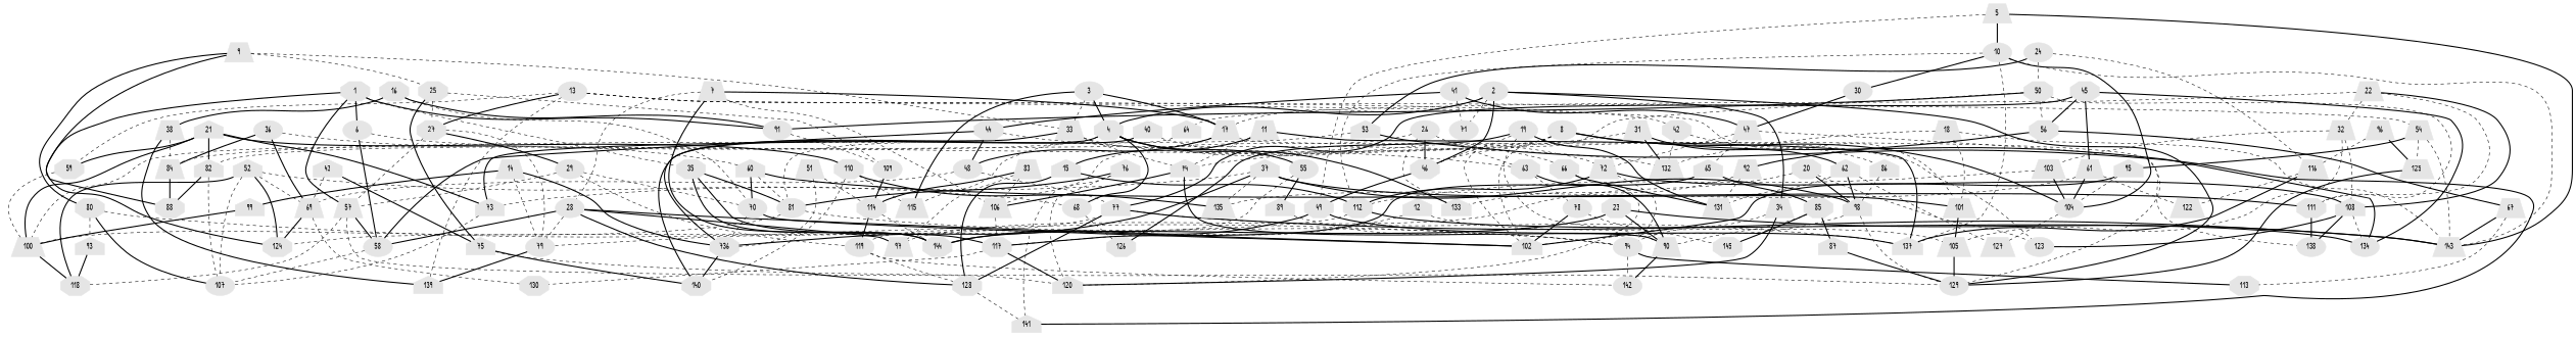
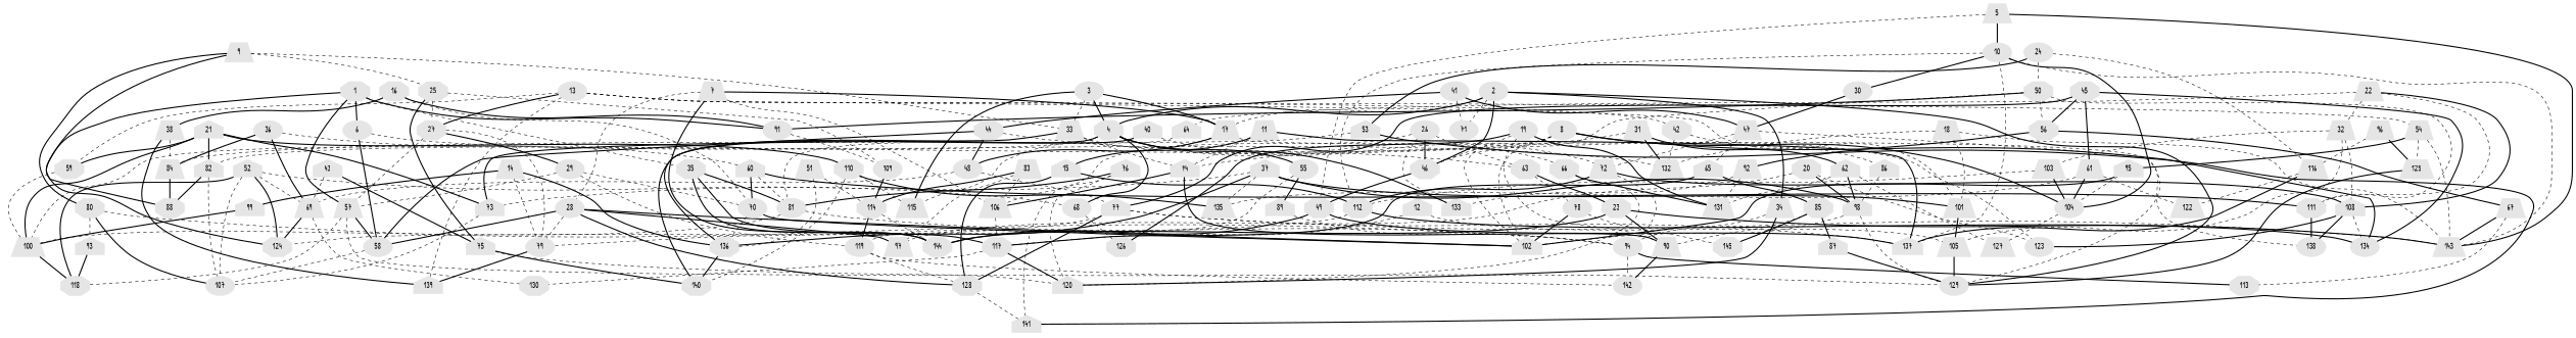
  graph {
    fontname="Patrick Hand"
    node [color=gray90 fontname="Patrick Hand" shape=trapezium style=filled]
    edge [fontname="Patrick Hand" style=dashed]
    1 [shape=octagon]
    6 [shape=ellipse]
    35 [shape=octagon]
    57
    91 [shape=ellipse]
    124 [shape=octagon]
    58 [shape=ellipse]
    132
    144 [shape=octagon]
    117 [shape=octagon]
    81 [shape=ellipse]
    120 [shape=house]
    118 [shape=octagon]
    109 [shape=ellipse]
    2 [shape=ellipse]
    4 [shape=octagon]
    17
    34
    46 [shape=octagon]
    71 [shape=ellipse]
    129 [shape=ellipse]
    55 [shape=ellipse]
    66 [shape=octagon]
    68 [shape=ellipse]
    100
    133 [shape=house]
-   136 [shape=octagon label=736]
+   136 [shape=octagon]
    115
    48 [shape=ellipse]
    138 [shape=ellipse]
    94 [shape=ellipse]
    49 [shape=octagon]
    3 [shape=ellipse]
    33
    74 [shape=house]
    123 [shape=ellipse]
    73 [shape=house]
    119 [shape=ellipse]
    89 [shape=house]
    131
    126 [shape=octagon]
    140 [shape=octagon]
    10 [shape=ellipse]
    5
    143
    104 [shape=ellipse]
    30 [shape=ellipse]
    112 [shape=octagon]
    137 [shape=house]
    107 [shape=ellipse]
    7
    28 [shape=ellipse]
    106
    97
    102 [shape=house]
    79 [shape=ellipse]
    128 [shape=octagon]
    8 [shape=ellipse]
    82 [shape=house]
    134 [shape=ellipse]
    88 [shape=octagon]
    127
    9
    25 [shape=octagon]
    80 [shape=octagon]
    27 [shape=octagon]
    75 [shape=house]
    93 [shape=house]
    47
    11
    15 [shape=house]
    90
    12 [shape=house]
    105
    130 [shape=octagon]
    13 [shape=ellipse]
    42 [shape=octagon]
    54
    59 [shape=octagon]
    101
    139 [shape=house]
    29 [shape=ellipse]
    86 [shape=house]
    95 [shape=house]
    125
    14
    99 [shape=house]
    141 [shape=house]
    16 [shape=octagon]
    38
    70 [shape=ellipse]
    84
    69
    77 [shape=house]
    18
    19 [shape=ellipse]
    142 [shape=ellipse]
    20 [shape=octagon]
    98 [shape=house]
    21 [shape=house]
    110 [shape=octagon]
    135
    22
    32
    64 [shape=house]
    108 [shape=house]
    111 [shape=octagon]
    103
    23 [shape=octagon]
    24 [shape=ellipse]
    50 [shape=octagon]
    53 [shape=house]
    116
    56 [shape=octagon]
    122
    114 [shape=octagon]
    26 [shape=ellipse]
    63 [shape=octagon]
    78 [shape=ellipse]
    87 [shape=house]
    72
    65 [shape=house]
    31
    62 [shape=house]
    113 [shape=octagon]
    36 [shape=ellipse]
    60 [shape=house]
    37 [shape=house]
    40 [shape=house]
    41 [shape=ellipse]
    44 [shape=octagon]
    43 [shape=house]
    45 [shape=octagon]
    61
    67
    92
    85 [shape=octagon]
    51
    52 [shape=house]
    145 [shape=octagon]
    76 [shape=house]
    83
    96
    1 -- 6 [style=bold]
    1 -- 35
    1 -- 57 [style=bold]
    1 -- 91 [style=bold]
    1 -- 124 [style=bold]
    6 -- 58 [style=bold]
    6 -- 132
    35 -- 144 [style=bold]
    35 -- 117 [style=bold]
    35 -- 81 [style=bold]
    57 -- 58 [style=bold]
    57 -- 120
    57 -- 118
    91 -- 109
    58 -- 107
    117 -- 120 [style=bold]
    117 -- 130
    81 -- 100
    81 -- 94
    109 -- 114 [style=bold]
    2 -- 4 [style=bold]
    2 -- 17
    2 -- 34 [style=bold]
    2 -- 46 [style=bold]
    2 -- 71
    2 -- 129 [style=bold]
    4 -- 55 [style=bold]
    4 -- 66
    4 -- 68 [style=bold]
    4 -- 100
    4 -- 133 [style=bold]
    4 -- 136 [style=bold]
    17 -- 115
    17 -- 48 [style=bold]
    17 -- 138
    34 -- 120 [style=bold]
    34 -- 94
    46 -- 49 [style=bold]
    55 -- 119
    55 -- 89 [style=bold]
    66 -- 120
    66 -- 131 [style=bold]
    68 -- 126
    100 -- 118 [style=bold]
    136 -- 140 [style=bold]
    48 -- 69
    48 -- 77
    94 -- 142
    94 -- 113 [style=bold]
    49 -- 144 [style=bold]
    49 -- 137 [style=bold]
    3 -- 4 [style=bold]
    3 -- 17 [style=bold]
    3 -- 115 [style=bold]
    3 -- 33
    33 -- 74
    33 -- 123
    33 -- 73 [style=bold]
    74 -- 106 [style=bold]
    74 -- 90 [style=bold]
    73 -- 107
    119 -- 128
    119 -- 142
    89 -- 94
    10 -- 143
    10 -- 104 [style=bold]
    10 -- 30 [style=bold]
    10 -- 112
    10 -- 137
    5 -- 49
    5 -- 10 [style=bold]
    5 -- 143 [style=bold]
    104 -- 127
    30 -- 47 [style=bold]
    112 -- 124
    112 -- 134 [style=bold]
    7 -- 144 [style=bold]
    7 -- 17 [style=bold]
    7 -- 28
    7 -- 106
    28 -- 58 [style=bold]
    28 -- 97 [style=bold]
    28 -- 102 [style=bold]
    28 -- 79
    28 -- 128 [style=bold]
    106 -- 117
    79 -- 139 [style=bold]
    128 -- 141
    8 -- 46
    8 -- 104 [style=bold]
    8 -- 102
    8 -- 82
    8 -- 134 [style=bold]
    82 -- 107
    82 -- 88 [style=bold]
    9 -- 33
    9 -- 88 [style=bold]
    9 -- 25
    9 -- 80 [style=bold]
    25 -- 109
    25 -- 27
    25 -- 75 [style=bold]
    80 -- 94
    80 -- 107 [style=bold]
    80 -- 93
    27 -- 57
    27 -- 79
    27 -- 29 [style=bold]
    75 -- 129
    75 -- 140 [style=bold]
    93 -- 118 [style=bold]
    47 -- 129
    47 -- 72
    47 -- 65
    11 -- 74
    11 -- 137 [style=bold]
    11 -- 15 [style=bold]
    15 -- 112 [style=bold]
    15 -- 128 [style=bold]
    90 -- 142 [style=bold]
    12 -- 117
    12 -- 105
    105 -- 129 [style=bold]
    13 -- 27 [style=bold]
    13 -- 42
    13 -- 54
    13 -- 59
    13 -- 101
    13 -- 139
    42 -- 132
    42 -- 86
    54 -- 143
    54 -- 95 [style=bold]
    54 -- 125
    59 -- 100
    101 -- 105 [style=bold]
    29 -- 57
    29 -- 119
    29 -- 70
    86 -- 98
    95 -- 104
    95 -- 102 [style=bold]
    125 -- 129 [style=bold]
    14 -- 136 [style=bold]
    14 -- 79
    14 -- 99 [style=bold]
    99 -- 100 [style=bold]
    16 -- 91 [style=bold]
    16 -- 38 [style=bold]
    16 -- 70
    38 -- 139 [style=bold]
    38 -- 84
    70 -- 136
    70 -- 102 [style=bold]
    84 -- 88 [style=bold]
    69 -- 124 [style=bold]
    69 -- 130
-   77 -- 143 [style=bold]
+   77 -- 143
    77 -- 137
    77 -- 79
    77 -- 128 [style=bold]
    18 -- 132
    18 -- 143
    18 -- 101
    19 -- 46
    19 -- 131 [style=bold]
    19 -- 126 [style=bold]
    19 -- 90
    20 -- 123
    20 -- 97
    20 -- 98 [style=bold]
    98 -- 129
    98 -- 102
    21 -- 100 [style=bold]
    21 -- 73 [style=bold]
    21 -- 82 [style=bold]
    21 -- 59 [style=bold]
    21 -- 110 [style=bold]
    110 -- 115
    110 -- 140
    110 -- 135 [style=bold]
    22 -- 32
    22 -- 64
    22 -- 108 [style=bold]
    22 -- 111
    32 -- 105
    32 -- 108
    32 -- 103
    64 -- 81
    108 -- 138 [style=bold]
    108 -- 123 [style=bold]
    108 -- 134
    111 -- 138 [style=bold]
    103 -- 104 [style=bold]
    103 -- 112
    23 -- 144 [style=bold]
    23 -- 143 [style=bold]
    23 -- 90 [style=bold]
    24 -- 50
    24 -- 53 [style=bold]
    24 -- 116
    50 -- 91 [style=bold]
    50 -- 102
    50 -- 111
    50 -- 56
    53 -- 141 [style=bold]
    53 -- 84
    116 -- 137 [style=bold]
    116 -- 122
    56 -- 67 [style=bold]
    56 -- 92 [style=bold]
    114 -- 144
    114 -- 119 [style=bold]
    26 -- 46 [style=bold]
    26 -- 133
    26 -- 106
    26 -- 63
-   63 -- 90 [style=bold]
+   63 -- 23 [style=bold]
    63 -- 78
    78 -- 102 [style=bold]
    78 -- 145
    87 -- 129 [style=bold]
    72 -- 94
    72 -- 112 [style=bold]
    72 -- 108 [style=bold]
    65 -- 117 [style=bold]
    65 -- 85 [style=bold]
    31 -- 132 [style=bold]
    31 -- 74
    31 -- 62 [style=bold]
    62 -- 131
    62 -- 127
    62 -- 98 [style=bold]
    36 -- 84 [style=bold]
    36 -- 69 [style=bold]
    36 -- 60
    60 -- 81
    60 -- 70 [style=bold]
    60 -- 111 [style=bold]
    37 -- 136 [style=bold]
    37 -- 73
    37 -- 101 [style=bold]
    37 -- 98 [style=bold]
    37 -- 135
    40 -- 140 [style=bold]
    40 -- 72
    41 -- 71
    41 -- 47 [style=bold]
    41 -- 44 [style=bold]
    44 -- 58 [style=bold]
    44 -- 48 [style=bold]
    44 -- 63
    43 -- 75 [style=bold]
    43 -- 69
    45 -- 134 [style=bold]
    45 -- 77 [style=bold]
    45 -- 56 [style=bold]
    45 -- 61 [style=bold]
    61 -- 104 [style=bold]
    61 -- 135
    61 -- 122
    67 -- 143 [style=bold]
    67 -- 113
    92 -- 133
    92 -- 131
    85 -- 90
    85 -- 87 [style=bold]
    85 -- 145 [style=bold]
    51 -- 136
    51 -- 114
    52 -- 124 [style=bold]
    52 -- 118 [style=bold]
    52 -- 68
    52 -- 107
    52 -- 69
    76 -- 81 [style=bold]
    76 -- 120
    76 -- 141
    83 -- 106
    83 -- 97
    83 -- 114 [style=bold]
    96 -- 125 [style=bold]
    96 -- 116
  }
